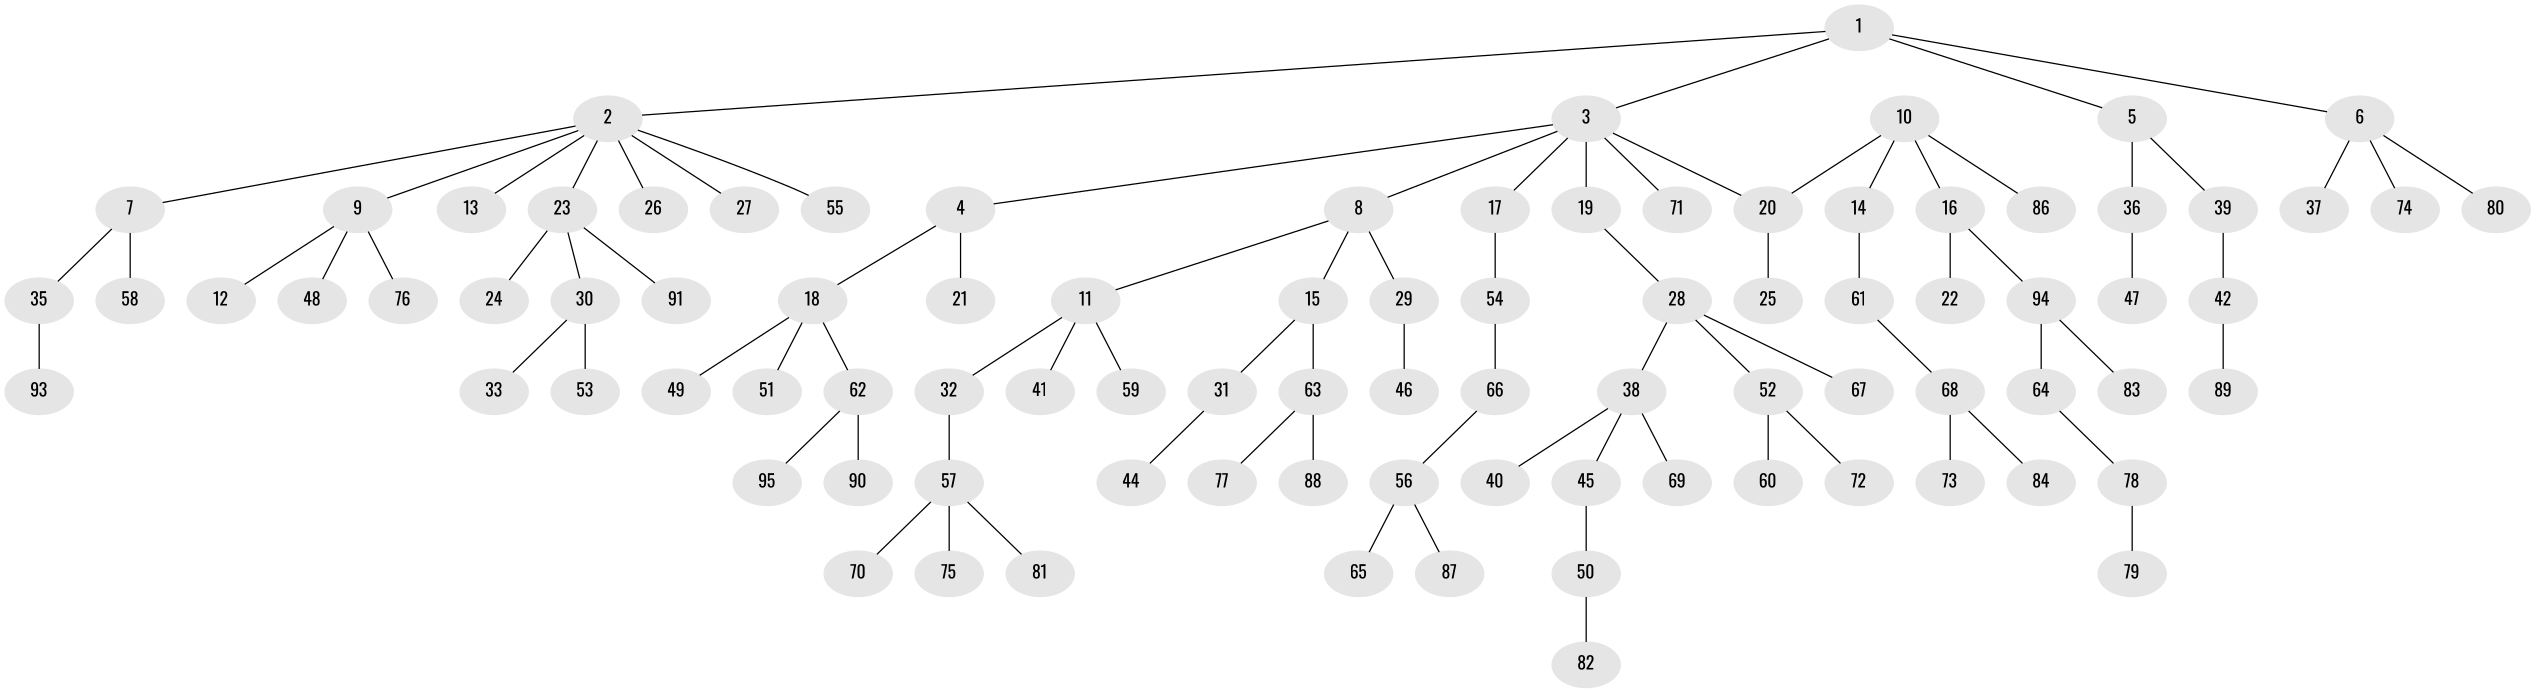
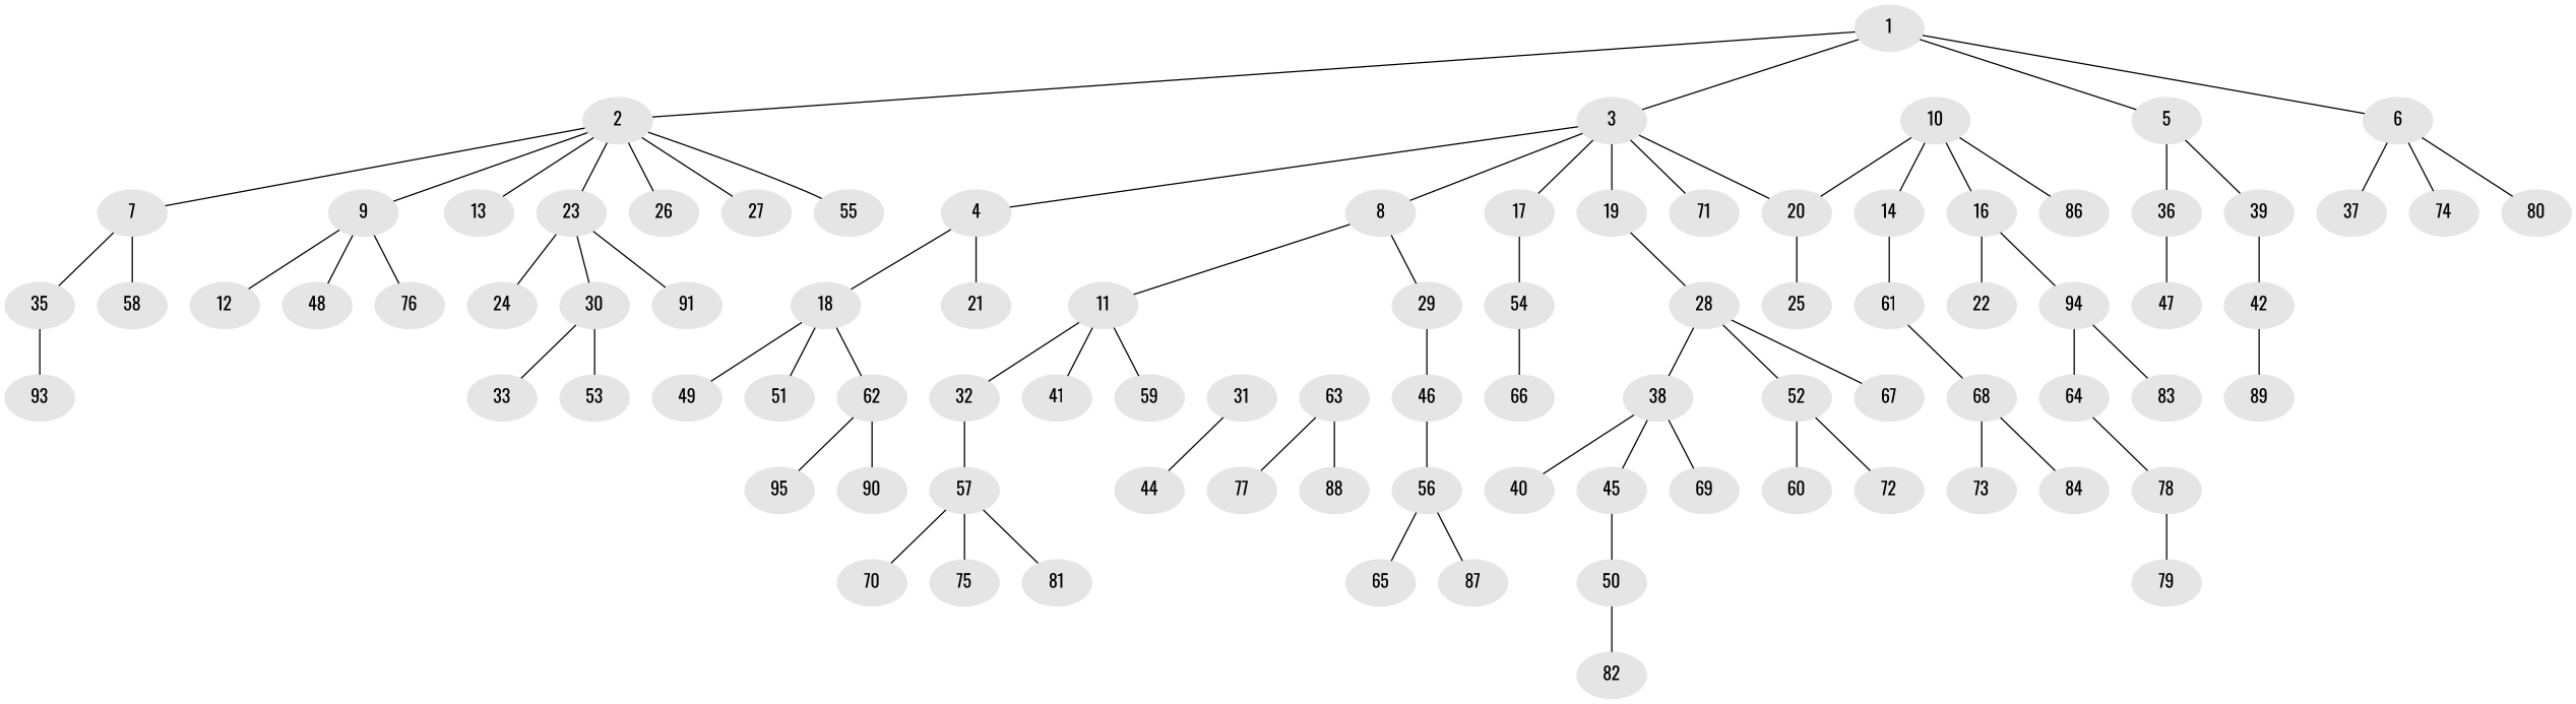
  graph {
    fontname=Oswald
    node [color=gray90 fontname=Oswald style=filled]
    edge [fontname=Oswald]
    1
    2
    3
    5
    6
    7
    9
    13
    23
    26
    27
    55
    4
    8
    17
    19
    71
    20
    36
    39
    37
    74
    80
    35
    58
    12
    48
    76
    24
    30
    91
    18
    21
    11
-   15
    29
    10
    14
    16
    86
    54
    28
    49
    51
    62
    47
    42
    n48 [label=93]
    32
    41
    59
    31
    63
    46
    61
    22
    n57 [label=94]
    25
    57
    68
    44
    77
    88
    64
    83
    66
    n67 [label=95]
    90
    38
    52
    67
    33
    53
    40
    45
    69
    60
    72
    56
    70
    75
    81
    78
    50
    89
    82
    65
    87
    73
    84
    79
    1 -- 2
    1 -- 3
    1 -- 5
    1 -- 6
    2 -- 7
    2 -- 9
    2 -- 13
    2 -- 23
    2 -- 26
    2 -- 27
    2 -- 55
    3 -- 4
    3 -- 8
    3 -- 17
    3 -- 19
    3 -- 71
    3 -- 20
    5 -- 36
    5 -- 39
    6 -- 37
    6 -- 74
    6 -- 80
    7 -- 35
    7 -- 58
    9 -- 12
    9 -- 48
    9 -- 76
    23 -- 24
    23 -- 30
    23 -- 91
    4 -- 18
    4 -- 21
    8 -- 11
-   8 -- 15
    8 -- 29
    17 -- 54
    19 -- 28
    20 -- 25
    36 -- 47
    39 -- 42
    35 -- n48
    30 -- 33
    30 -- 53
    18 -- 49
    18 -- 51
    18 -- 62
    11 -- 32
    11 -- 41
    11 -- 59
-   15 -- 31
-   15 -- 63
    29 -- 46
    10 -- 20
    10 -- 14
    10 -- 16
    10 -- 86
    14 -- 61
    16 -- 22
    16 -- n57
    54 -- 66
    28 -- 38
    28 -- 52
    28 -- 67
    62 -- n67
    62 -- 90
    42 -- 89
    32 -- 57
    31 -- 44
    63 -- 77
    63 -- 88
-   66 -- 56
+   46 -- 56
    61 -- 68
    n57 -- 64
    n57 -- 83
    57 -- 70
    57 -- 75
    57 -- 81
    68 -- 73
    68 -- 84
    64 -- 78
    38 -- 40
    38 -- 45
    38 -- 69
    52 -- 60
    52 -- 72
    45 -- 50
    56 -- 65
    56 -- 87
    78 -- 79
    50 -- 82
  }
